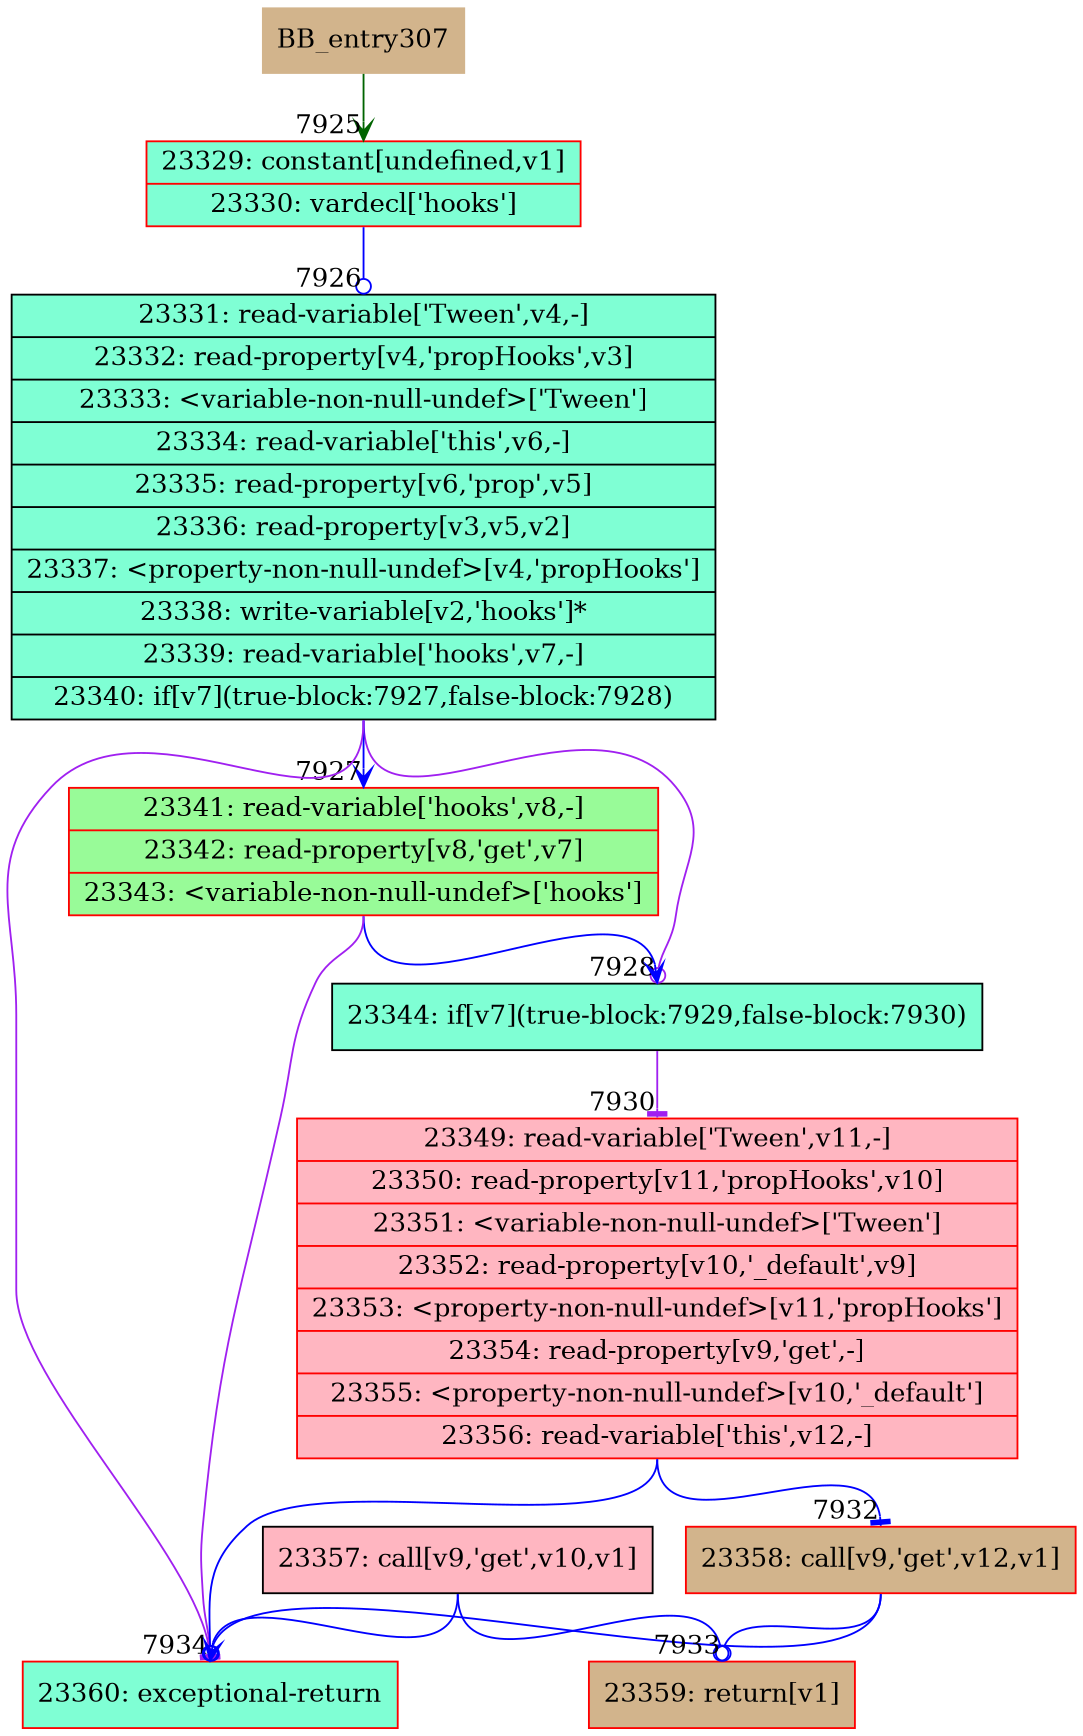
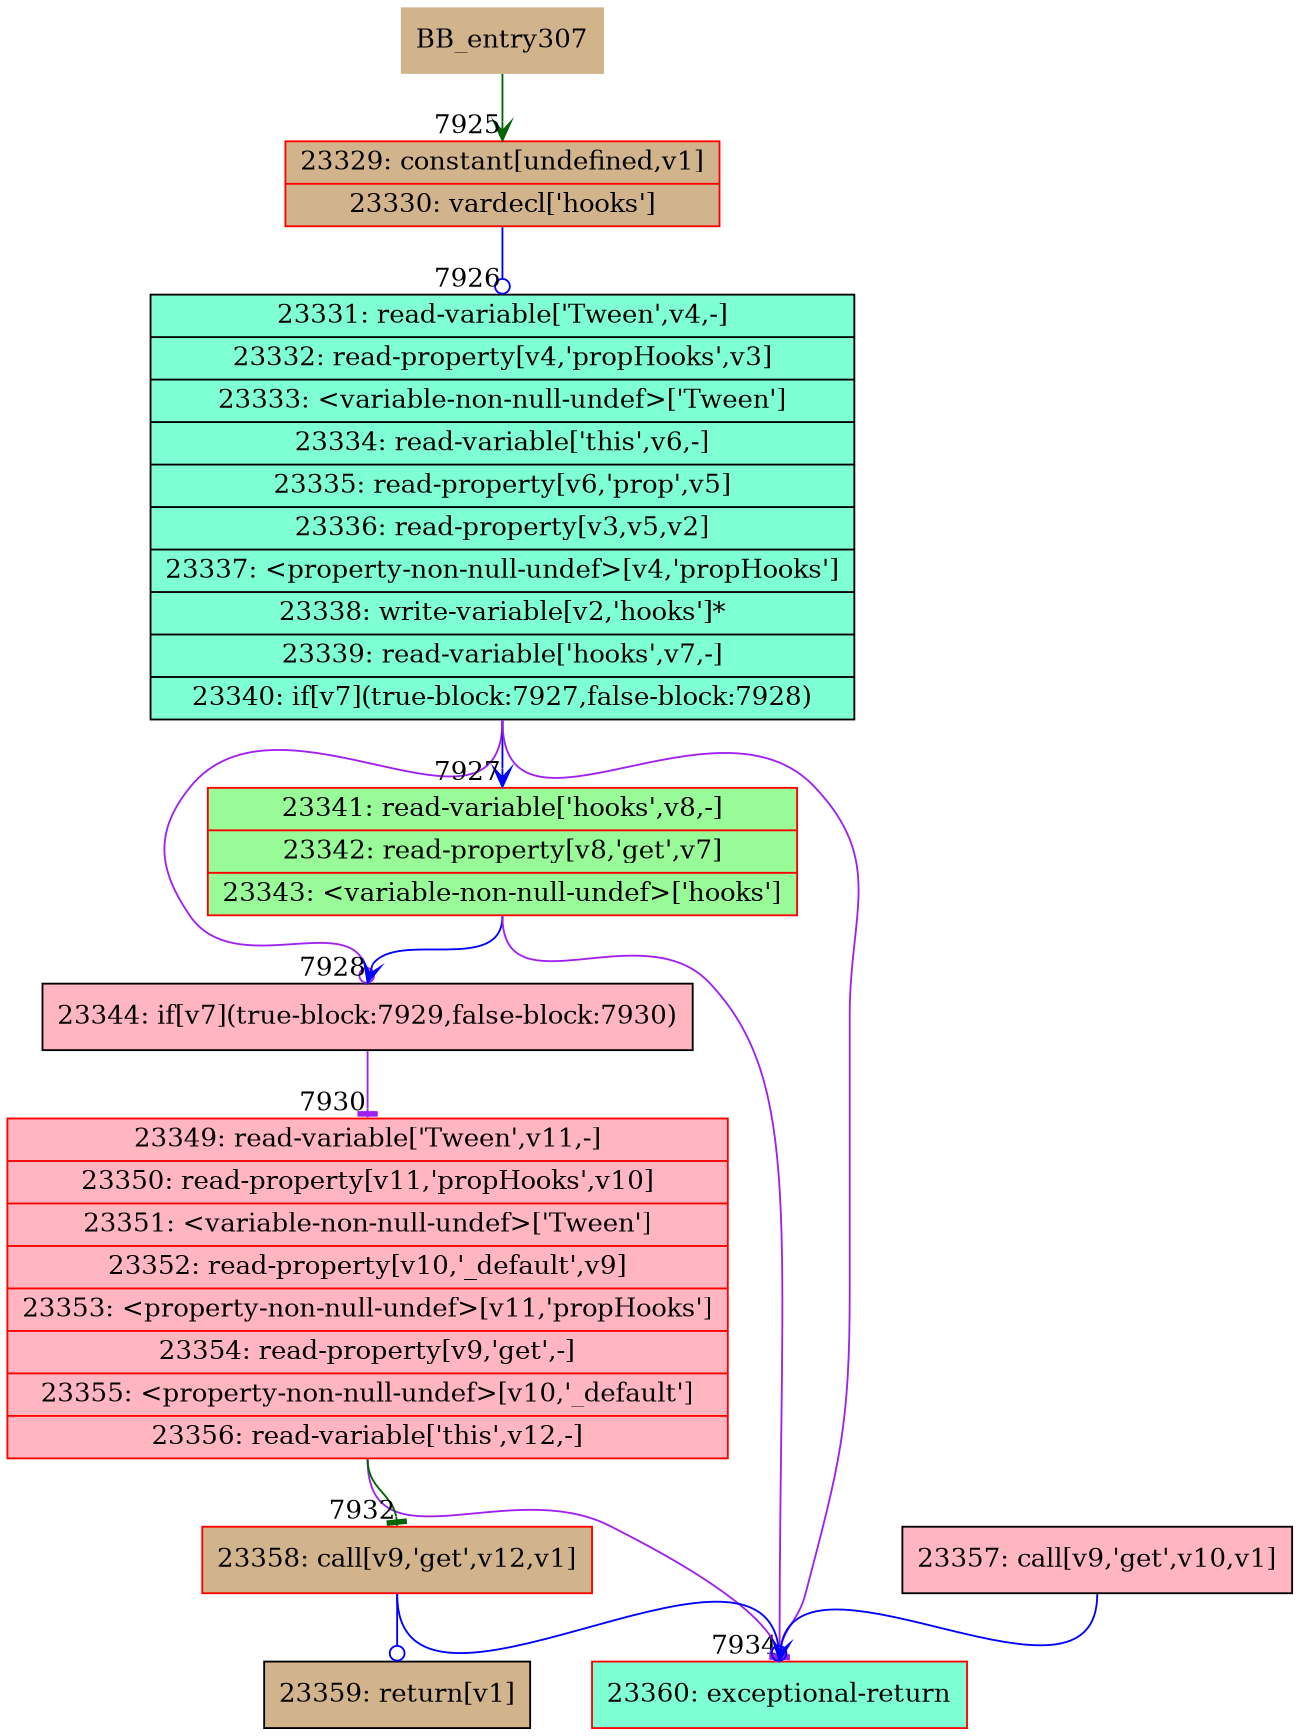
  digraph {
    rankdir=TD
    node [color=red fillcolor=tan shape=record style=filled]
    edge [arrowhead=odot color=blue headport=n tailport=s]
    n1 [label=BB_entry307 shape=none]
-   n2 [fillcolor=aquamarine label="{23329: constant[undefined,v1]|23330: vardecl['hooks']}"]
+   n2 [label="{23329: constant[undefined,v1]|23330: vardecl['hooks']}"]
    n3 [color=black fillcolor=aquamarine label="{23331: read-variable['Tween',v4,-]|23332: read-property[v4,'propHooks',v3]|23333: \<variable-non-null-undef\>['Tween']|23334: read-variable['this',v6,-]|23335: read-property[v6,'prop',v5]|23336: read-property[v3,v5,v2]|23337: \<property-non-null-undef\>[v4,'propHooks']|23338: write-variable[v2,'hooks']*|23339: read-variable['hooks',v7,-]|23340: if[v7](true-block:7927,false-block:7928)}"]
-   n4 [color=black fillcolor=aquamarine label="{23344: if[v7](true-block:7929,false-block:7930)}"]
+   n4 [color=black fillcolor=lightpink label="{23344: if[v7](true-block:7929,false-block:7930)}"]
    n5 [fillcolor=palegreen label="{23341: read-variable['hooks',v8,-]|23342: read-property[v8,'get',v7]|23343: \<variable-non-null-undef\>['hooks']}"]
    n6 [fillcolor=aquamarine label="{23360: exceptional-return}"]
    n7 [fillcolor=lightpink label="{23349: read-variable['Tween',v11,-]|23350: read-property[v11,'propHooks',v10]|23351: \<variable-non-null-undef\>['Tween']|23352: read-property[v10,'_default',v9]|23353: \<property-non-null-undef\>[v11,'propHooks']|23354: read-property[v9,'get',-]|23355: \<property-non-null-undef\>[v10,'_default']|23356: read-variable['this',v12,-]}"]
    n8 [label="{23358: call[v9,'get',v12,v1]}"]
    n9 [color=black fillcolor=lightpink label="{23357: call[v9,'get',v10,v1]}"]
-   n10 [label="{23359: return[v1]}"]
+   n10 [color=black label="{23359: return[v1]}"]
    n1 -> n2 [arrowhead=vee color=darkgreen headlabel="    7925"]
    n2 -> n3 [headlabel="      7926"]
    n3 -> n4 [color=purple headlabel="      7928"]
    n3 -> n5 [arrowhead=vee headlabel="      7927"]
    n3 -> n6 [arrowhead=tee color=purple headlabel="      7934"]
    n4 -> n7 [arrowhead=tee color=purple headlabel="      7930"]
    n5 -> n4 [arrowhead=vee]
    n5 -> n6 [arrowhead=tee color=purple]
-   n7 -> n6
-   n7 -> n8 [arrowhead=tee headlabel="      7932"]
+   n7 -> n6 [color=purple]
+   n7 -> n8 [arrowhead=tee color=darkgreen headlabel="      7932"]
    n8 -> n6
    n8 -> n10
    n9 -> n6 [arrowhead=vee]
-   n9 -> n10 [headlabel="      7933"]
  }
